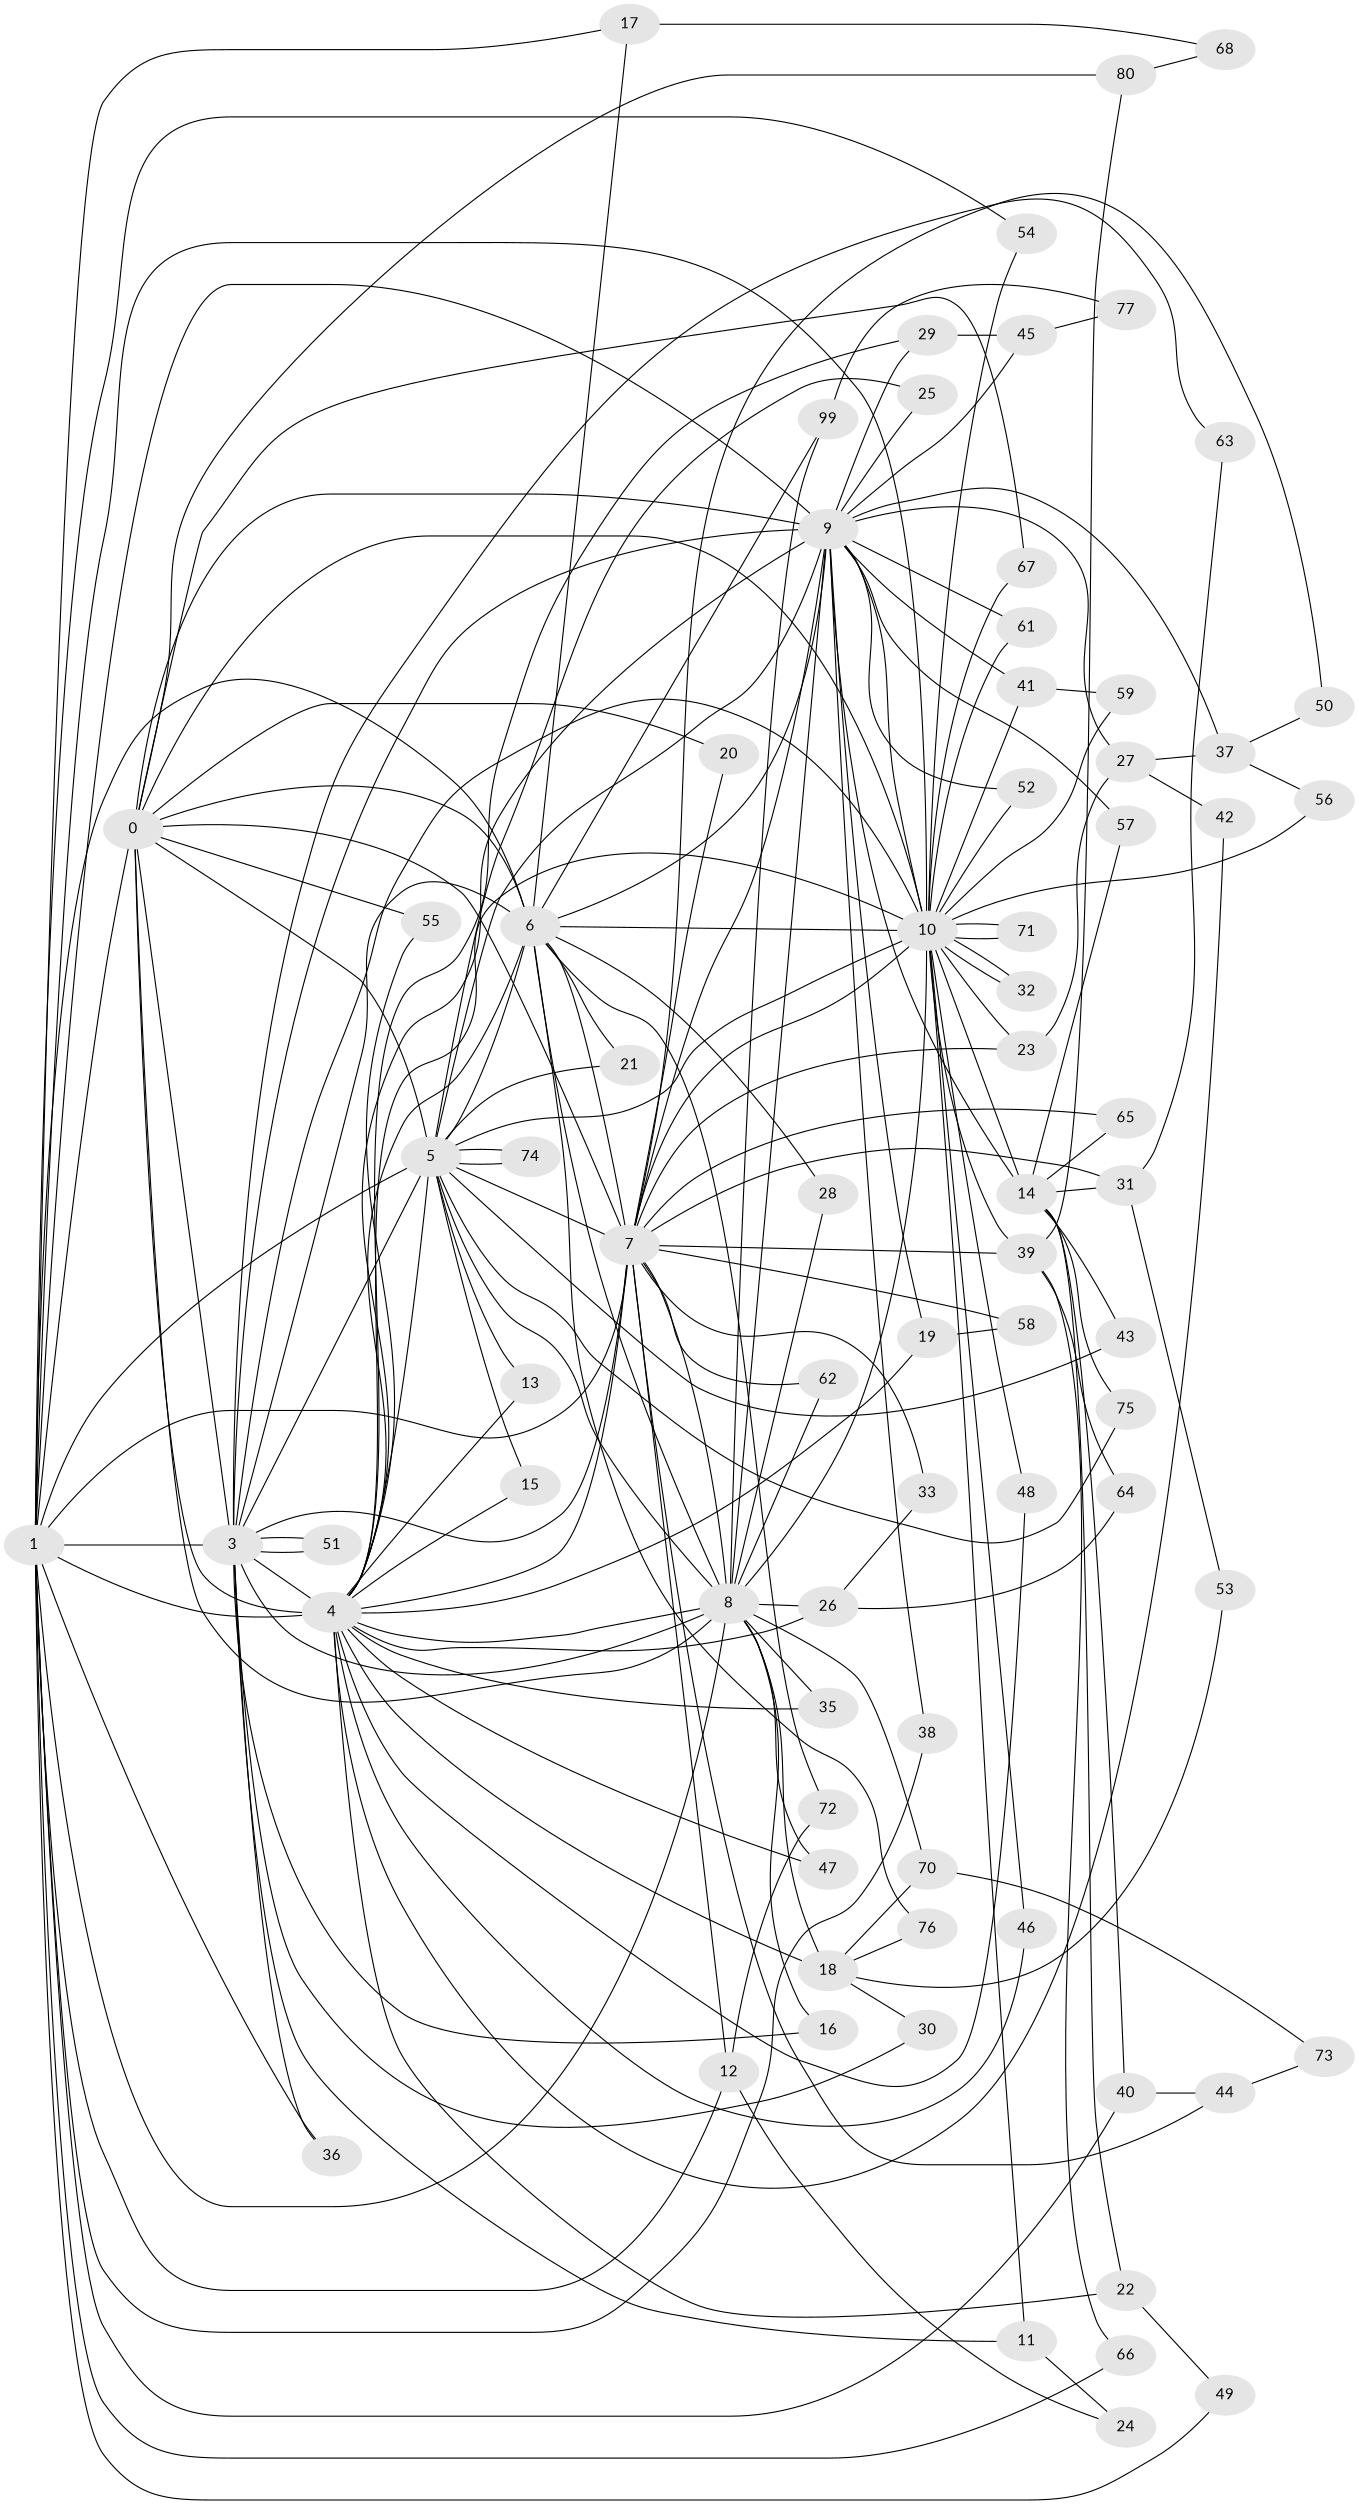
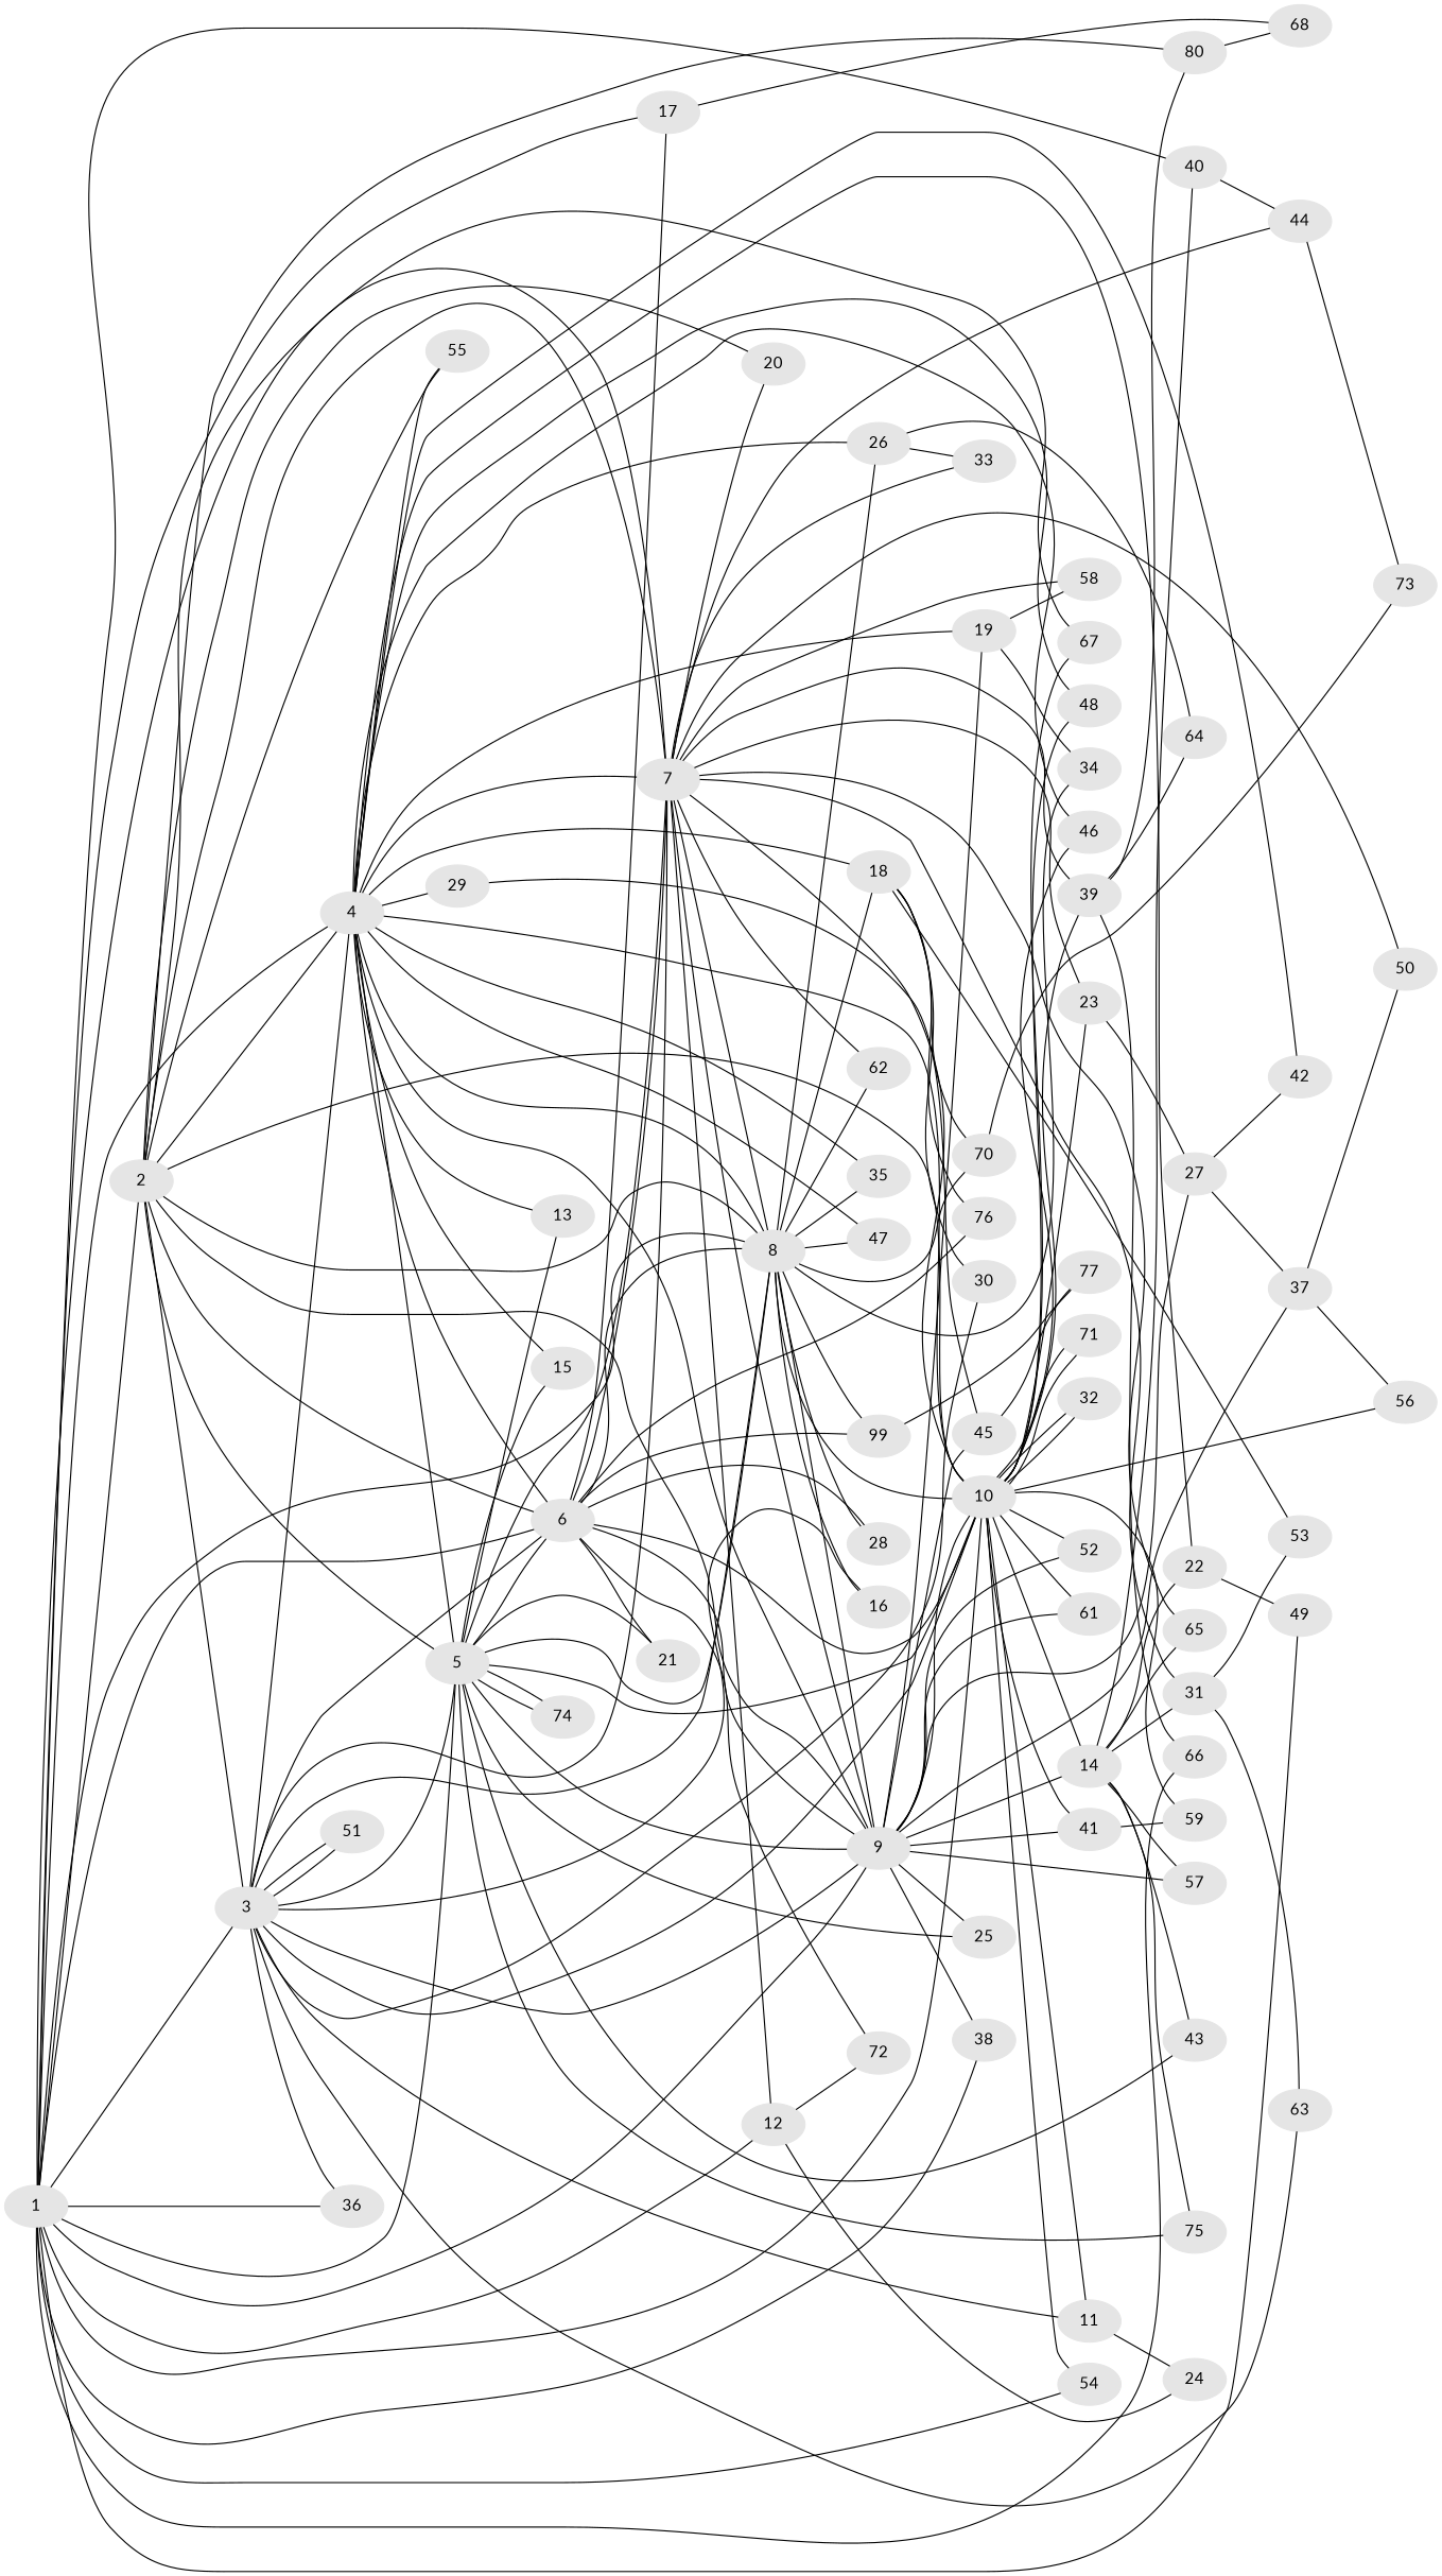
  graph {
    fontname=Lato
    rankdir=LR
    node [color=gray90 fontname=Lato style=filled]
    edge [fontname=Lato]
    1
-   2 [label=0]
+   2
    3
    4
    5
    6
    7
    8
    9
    10
    12
    17
    36
    38
    40
    49
    54
    66
    20
    55
    n21 [label=80]
    67
    11
    16
    30
    51
    63
    13
    15
    18
    19
    22
    26
    29
    35
    42
    46
    47
    48
    21
    25
    43
    74
    75
    28
    n46 [label=99]
    72
    76
    23
    31
    33
    39
    44
    50
    58
    62
    65
+   34
    70
    14
    27
    37
    41
    45
    52
    57
    61
    32
    56
    59
    71
    24
    68
    53
    64
    77
    73
    1 -- 2
    1 -- 3
    1 -- 4
    1 -- 5
    1 -- 6
    1 -- 7
    1 -- 8
    1 -- 9
    1 -- 10
    1 -- 12
    1 -- 17
    1 -- 36
    1 -- 38
    1 -- 40
    1 -- 49
    1 -- 54
    1 -- 66
    2 -- 3
    2 -- 4
    2 -- 5
    2 -- 6
    2 -- 7
    2 -- 8
    2 -- 9
    2 -- 10
    2 -- 20
    2 -- 55
    2 -- n21
    2 -- 67
    3 -- 4
    3 -- 5
    3 -- 6
    3 -- 7
    3 -- 8
    3 -- 9
    3 -- 10
    3 -- 36
    3 -- 11
    3 -- 16
    3 -- 30
    3 -- 51
    3 -- 51
    3 -- 63
    4 -- 5
    4 -- 6
    4 -- 7
    4 -- 8
    4 -- 9
    4 -- 10
    4 -- 55
    4 -- 13
    4 -- 15
    4 -- 18
    4 -- 19
    4 -- 22
    4 -- 26
    4 -- 29
    4 -- 35
    4 -- 42
    4 -- 46
    4 -- 47
    4 -- 48
    5 -- 6
    5 -- 7
    5 -- 8
    5 -- 9
    5 -- 10
    5 -- 13
    5 -- 15
    5 -- 21
    5 -- 25
    5 -- 43
    5 -- 74
    5 -- 74
    5 -- 75
    6 -- 7
    6 -- 8
    6 -- 9
    6 -- 10
    6 -- 17
    6 -- 21
    6 -- 28
    6 -- n46
    6 -- 72
    6 -- 76
    7 -- 8
    7 -- 9
    7 -- 10
    7 -- 12
    7 -- 20
    7 -- 23
    7 -- 31
    7 -- 33
    7 -- 39
    7 -- 44
    7 -- 50
    7 -- 58
    7 -- 62
    7 -- 65
    8 -- 9
    8 -- 10
    8 -- 16
    8 -- 18
    8 -- 26
    8 -- 35
    8 -- 47
    8 -- 28
    8 -- n46
    8 -- 62
+   8 -- 34
    8 -- 70
    9 -- 10
    9 -- 38
    9 -- 19
-   9 -- 29
    9 -- 25
    9 -- 14
    9 -- 27
    9 -- 37
    9 -- 41
    9 -- 45
    9 -- 52
    9 -- 57
    9 -- 61
    10 -- 54
    10 -- 67
    10 -- 11
    10 -- 46
    10 -- 48
    10 -- 23
    10 -- 39
    10 -- 14
    10 -- 41
    10 -- 52
    10 -- 61
    10 -- 32
    10 -- 32
    10 -- 56
    10 -- 59
    10 -- 71
    10 -- 71
    12 -- 72
    12 -- 24
    17 -- 68
    40 -- 44
    n21 -- 68
    11 -- 24
    18 -- 30
    18 -- 76
    18 -- 70
    18 -- 53
    19 -- 58
+   19 -- 34
    22 -- 49
    26 -- 33
    26 -- 64
    29 -- 45
    n46 -- 77
    23 -- 27
    31 -- 63
    31 -- 53
    39 -- 66
    39 -- n21
    39 -- 64
    44 -- 73
    70 -- 73
    14 -- 40
    14 -- 22
    14 -- 43
    14 -- 75
    14 -- 31
    14 -- 65
    14 -- 57
    27 -- 42
    27 -- 37
    37 -- 50
    37 -- 56
    41 -- 59
    45 -- 77
  }
